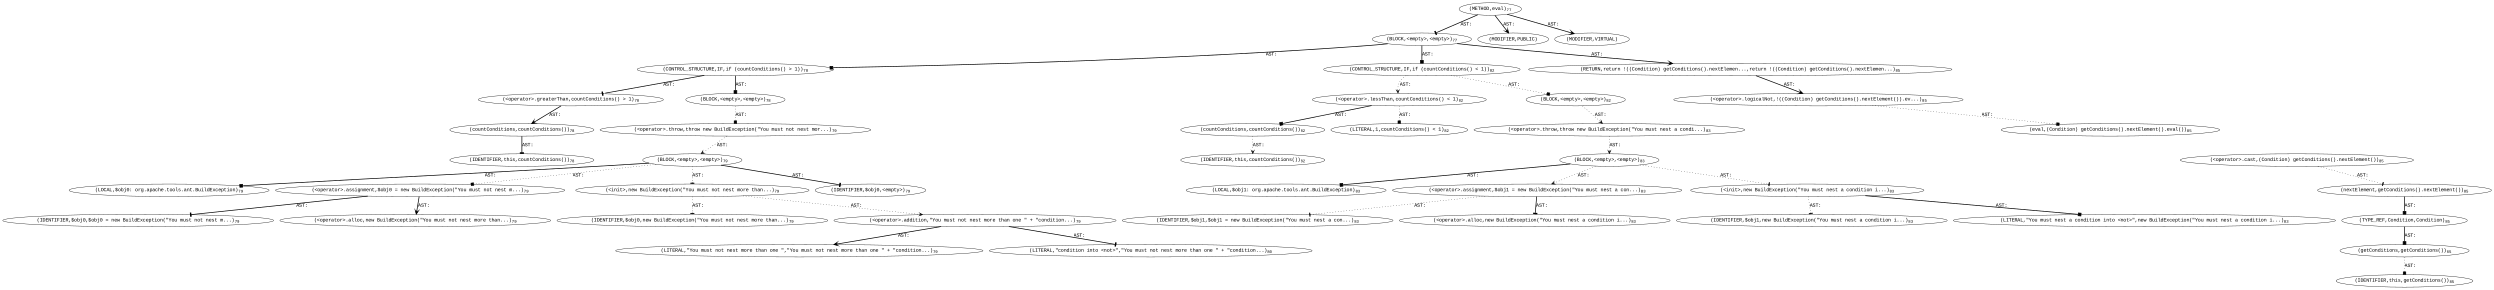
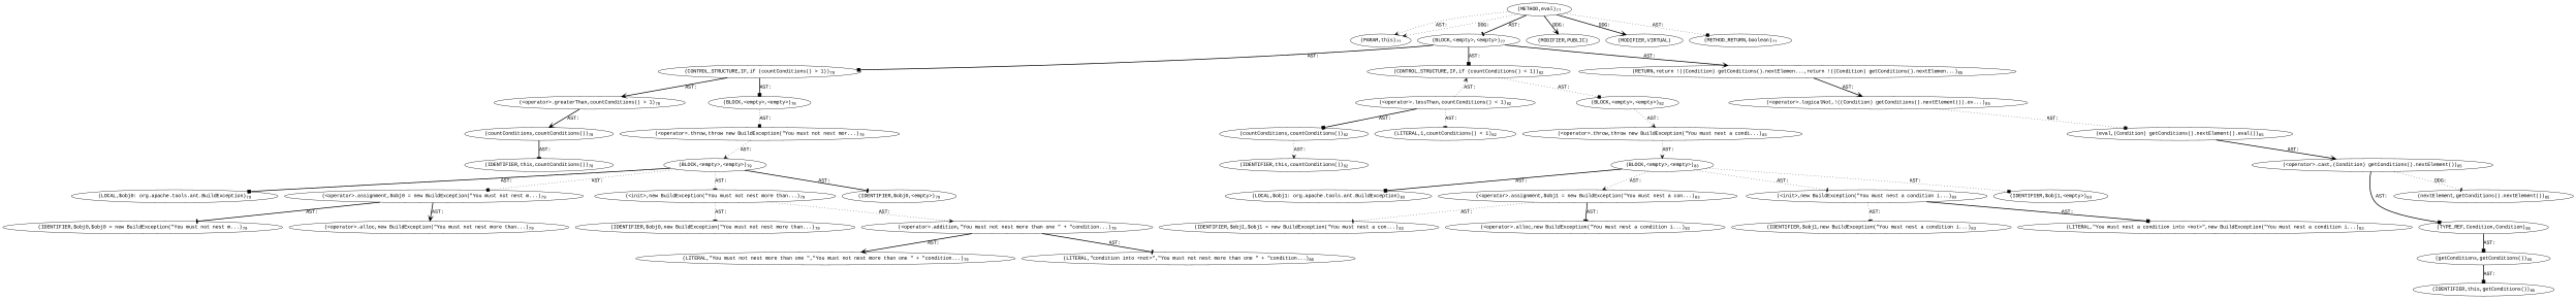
  digraph {
    fontname="Liberation Mono"
    node [fontname="Liberation Mono"]
    edge [arrowhead=vee fontname="Liberation Mono" style=bold]
    n1 [label=<(METHOD,eval)<SUB>77</SUB>>]
+   n2 [label=<(PARAM,this)<SUB>77</SUB>>]
    n3 [label=<(BLOCK,&lt;empty&gt;,&lt;empty&gt;)<SUB>77</SUB>>]
    n4 [label=<(MODIFIER,PUBLIC)>]
    n5 [label=<(MODIFIER,VIRTUAL)>]
+   n6 [label=<(METHOD_RETURN,boolean)<SUB>77</SUB>>]
    n7 [label=<(CONTROL_STRUCTURE,IF,if (countConditions() &gt; 1))<SUB>78</SUB>>]
    n8 [label=<(CONTROL_STRUCTURE,IF,if (countConditions() &lt; 1))<SUB>82</SUB>>]
    n9 [label=<(RETURN,return !((Condition) getConditions().nextElemen...,return !((Condition) getConditions().nextElemen...)<SUB>85</SUB>>]
    n10 [label=<(&lt;operator&gt;.greaterThan,countConditions() &gt; 1)<SUB>78</SUB>>]
    n11 [label=<(BLOCK,&lt;empty&gt;,&lt;empty&gt;)<SUB>78</SUB>>]
    n12 [label=<(&lt;operator&gt;.lessThan,countConditions() &lt; 1)<SUB>82</SUB>>]
    n13 [label=<(BLOCK,&lt;empty&gt;,&lt;empty&gt;)<SUB>82</SUB>>]
    n14 [label=<(&lt;operator&gt;.logicalNot,!((Condition) getConditions().nextElement()).ev...)<SUB>85</SUB>>]
    n15 [label=<(countConditions,countConditions())<SUB>78</SUB>>]
    n16 [label=<(&lt;operator&gt;.throw,throw new BuildException(&quot;You must not nest mor...)<SUB>79</SUB>>]
    n17 [label=<(IDENTIFIER,this,countConditions())<SUB>78</SUB>>]
    n18 [label=<(BLOCK,&lt;empty&gt;,&lt;empty&gt;)<SUB>79</SUB>>]
    n19 [label=<(LOCAL,$obj0: org.apache.tools.ant.BuildException)<SUB>79</SUB>>]
    n20 [label=<(&lt;operator&gt;.assignment,$obj0 = new BuildException(&quot;You must not nest m...)<SUB>79</SUB>>]
    n21 [label=<(&lt;init&gt;,new BuildException(&quot;You must not nest more than...)<SUB>79</SUB>>]
    n22 [label=<(IDENTIFIER,$obj0,&lt;empty&gt;)<SUB>79</SUB>>]
    n23 [label=<(IDENTIFIER,$obj0,$obj0 = new BuildException(&quot;You must not nest m...)<SUB>79</SUB>>]
    n24 [label=<(&lt;operator&gt;.alloc,new BuildException(&quot;You must not nest more than...)<SUB>79</SUB>>]
    n25 [label=<(IDENTIFIER,$obj0,new BuildException(&quot;You must not nest more than...)<SUB>79</SUB>>]
    n26 [label=<(&lt;operator&gt;.addition,&quot;You must not nest more than one &quot; + &quot;condition...)<SUB>79</SUB>>]
    n27 [label=<(LITERAL,&quot;You must not nest more than one &quot;,&quot;You must not nest more than one &quot; + &quot;condition...)<SUB>79</SUB>>]
    n28 [label=<(LITERAL,&quot;condition into &lt;not&gt;&quot;,&quot;You must not nest more than one &quot; + &quot;condition...)<SUB>80</SUB>>]
    n29 [label=<(countConditions,countConditions())<SUB>82</SUB>>]
    n30 [label=<(LITERAL,1,countConditions() &lt; 1)<SUB>82</SUB>>]
    n31 [label=<(&lt;operator&gt;.throw,throw new BuildException(&quot;You must nest a condi...)<SUB>83</SUB>>]
    n32 [label=<(IDENTIFIER,this,countConditions())<SUB>82</SUB>>]
    n33 [label=<(BLOCK,&lt;empty&gt;,&lt;empty&gt;)<SUB>83</SUB>>]
    n34 [label=<(LOCAL,$obj1: org.apache.tools.ant.BuildException)<SUB>83</SUB>>]
    n35 [label=<(&lt;operator&gt;.assignment,$obj1 = new BuildException(&quot;You must nest a con...)<SUB>83</SUB>>]
    n36 [label=<(&lt;init&gt;,new BuildException(&quot;You must nest a condition i...)<SUB>83</SUB>>]
+   n37 [label=<(IDENTIFIER,$obj1,&lt;empty&gt;)<SUB>83</SUB>>]
    n38 [label=<(IDENTIFIER,$obj1,$obj1 = new BuildException(&quot;You must nest a con...)<SUB>83</SUB>>]
    n39 [label=<(&lt;operator&gt;.alloc,new BuildException(&quot;You must nest a condition i...)<SUB>83</SUB>>]
    n40 [label=<(IDENTIFIER,$obj1,new BuildException(&quot;You must nest a condition i...)<SUB>83</SUB>>]
    n41 [label=<(LITERAL,&quot;You must nest a condition into &lt;not&gt;&quot;,new BuildException(&quot;You must nest a condition i...)<SUB>83</SUB>>]
    n42 [label=<(eval,(Condition) getConditions().nextElement().eval())<SUB>85</SUB>>]
    n43 [label=<(&lt;operator&gt;.cast,(Condition) getConditions().nextElement())<SUB>85</SUB>>]
    n44 [label=<(TYPE_REF,Condition,Condition)<SUB>85</SUB>>]
    n45 [label=<(nextElement,getConditions().nextElement())<SUB>85</SUB>>]
    n46 [label=<(getConditions,getConditions())<SUB>85</SUB>>]
    n47 [label=<(IDENTIFIER,this,getConditions())<SUB>85</SUB>>]
+   n1 -> n2 [label="AST: " style=dotted]
+   n1 -> n2 [label="DDG: " style=dotted]
    n1 -> n3 [arrowhead=tee label="AST: "]
-   n1 -> n4 [label="AST: "]
-   n1 -> n5 [label="AST: "]
+   n1 -> n4 [label="DDG: "]
+   n1 -> n5 [label="DDG: "]
+   n1 -> n6 [arrowhead=box label="AST: " style=dotted]
    n3 -> n7 [arrowhead=box label="AST: "]
    n3 -> n8 [arrowhead=box label="AST: "]
    n3 -> n9 [label="AST: "]
-   n7 -> n10 [arrowhead=tee label="AST: "]
+   n7 -> n10 [label="AST: "]
    n7 -> n11 [arrowhead=box label="AST: "]
-   n8 -> n12 [label="AST: " style=dotted]
+   n12 -> n8 [label="AST: " style=dotted]
    n8 -> n13 [arrowhead=box label="AST: " style=dotted]
    n9 -> n14 [label="AST: "]
    n10 -> n15 [label="AST: "]
    n11 -> n16 [arrowhead=box label="AST: " style=dotted]
    n12 -> n29 [arrowhead=box label="AST: "]
-   n12 -> n30 [arrowhead=box label="AST: " style=dotted]
+   n12 -> n30 [arrowhead=tee label="AST: " style=dotted]
    n13 -> n31 [label="AST: " style=dotted]
    n14 -> n42 [arrowhead=box label="AST: " style=dotted]
    n15 -> n17 [arrowhead=tee label="AST: "]
    n16 -> n18 [label="AST: " style=dotted]
    n18 -> n19 [arrowhead=box label="AST: "]
    n18 -> n20 [arrowhead=box label="AST: " style=dotted]
    n18 -> n21 [arrowhead=tee label="AST: " style=dotted]
    n18 -> n22 [arrowhead=tee label="AST: "]
    n20 -> n23 [arrowhead=tee label="AST: "]
    n20 -> n24 [label="AST: "]
    n21 -> n25 [arrowhead=tee label="AST: " style=dotted]
    n21 -> n26 [label="AST: " style=dotted]
    n26 -> n27 [label="AST: "]
    n26 -> n28 [arrowhead=tee label="AST: "]
    n29 -> n32 [label="AST: " style=dotted]
    n31 -> n33 [label="AST: " style=dotted]
    n33 -> n34 [arrowhead=box label="AST: "]
    n33 -> n35 [label="AST: " style=dotted]
    n33 -> n36 [arrowhead=tee label="AST: " style=dotted]
+   n33 -> n37 [arrowhead=box label="AST: " style=dotted]
    n35 -> n38 [arrowhead=tee label="AST: " style=dotted]
    n35 -> n39 [arrowhead=tee label="AST: "]
    n36 -> n40 [arrowhead=tee label="AST: " style=dotted]
    n36 -> n41 [arrowhead=box label="AST: "]
-   n45 -> n44 [arrowhead=box label="AST: "]
-   n43 -> n45 [arrowhead=tee label="AST: " style=dotted]
+   n42 -> n43 [label="AST: "]
+   n43 -> n44 [arrowhead=box label="AST: "]
+   n43 -> n45 [arrowhead=tee label="DDG: " style=dotted]
    n44 -> n46 [arrowhead=box label="AST: "]
-   n46 -> n47 [arrowhead=box label="AST: " style=dotted]
+   n46 -> n47 [arrowhead=box label="AST: "]
  }
